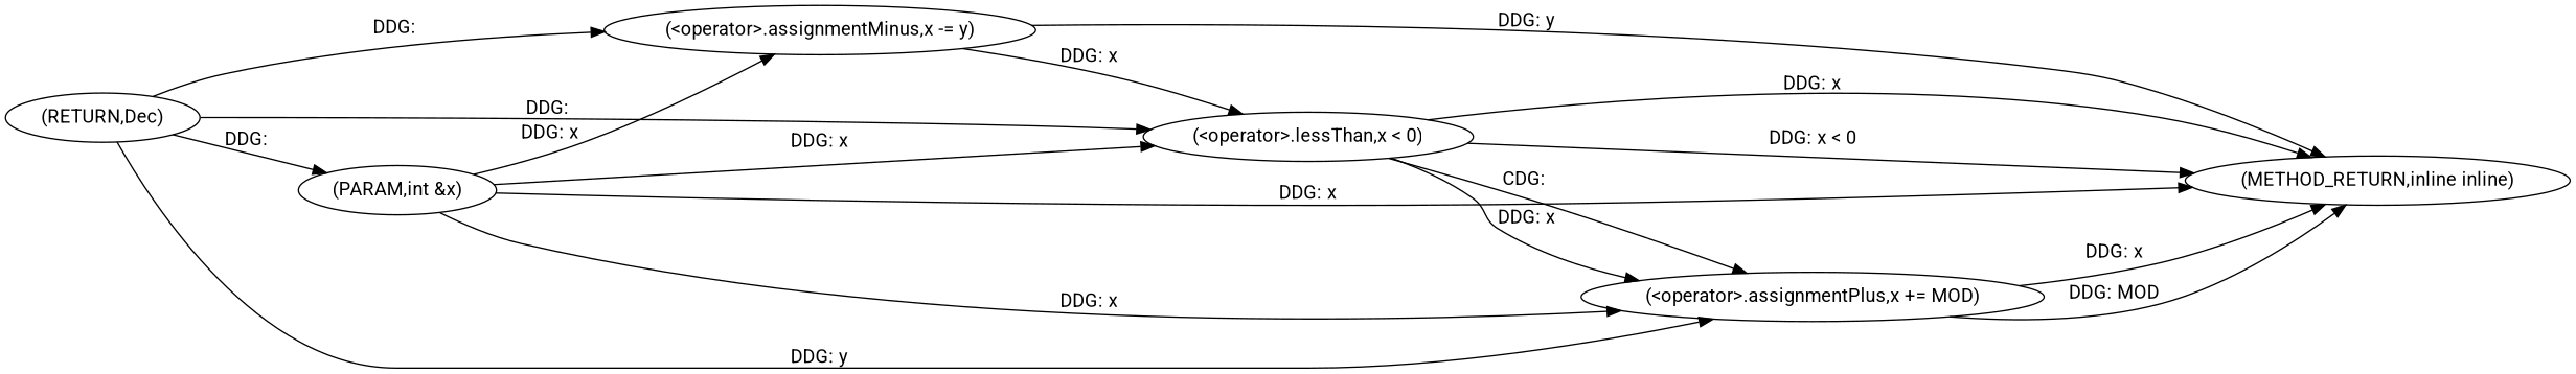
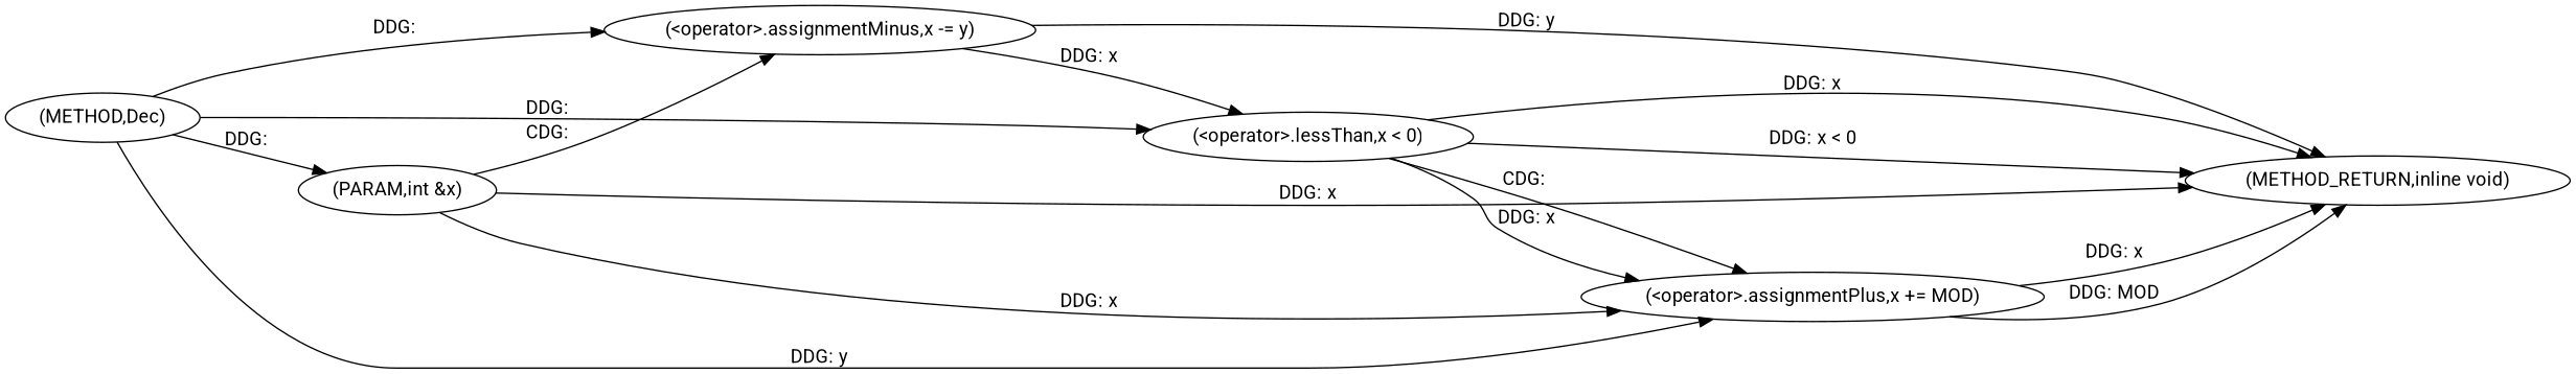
  digraph {
    fontname=Roboto
    rankdir=LR
    node [fontname=Roboto]
    edge [fontname=Roboto]
-   n1 [label="(RETURN,Dec)"]
+   n1 [label="(METHOD,Dec)"]
    n2 [label="(PARAM,int &x)"]
    n3 [label="(<operator>.assignmentMinus,x -= y)"]
    n4 [label="(<operator>.lessThan,x < 0)"]
    n5 [label="(<operator>.assignmentPlus,x += MOD)"]
-   n6 [label="(METHOD_RETURN,inline inline)"]
+   n6 [label="(METHOD_RETURN,inline void)"]
    n1 -> n2 [label="DDG: "]
    n1 -> n3 [label="DDG: "]
    n1 -> n4 [label="DDG: "]
    n1 -> n5 [label="DDG: y"]
-   n2 -> n3 [label="DDG: x"]
-   n2 -> n4 [label="DDG: x"]
+   n2 -> n3 [label="CDG: "]
    n2 -> n5 [label="DDG: x"]
    n2 -> n6 [label="DDG: x"]
    n3 -> n4 [label="DDG: x"]
    n3 -> n6 [label="DDG: y"]
    n4 -> n5 [label="DDG: x"]
    n4 -> n5 [label="CDG: "]
    n4 -> n6 [label="DDG: x"]
    n4 -> n6 [label="DDG: x < 0"]
    n5 -> n6 [label="DDG: x"]
    n5 -> n6 [label="DDG: MOD"]
  }
